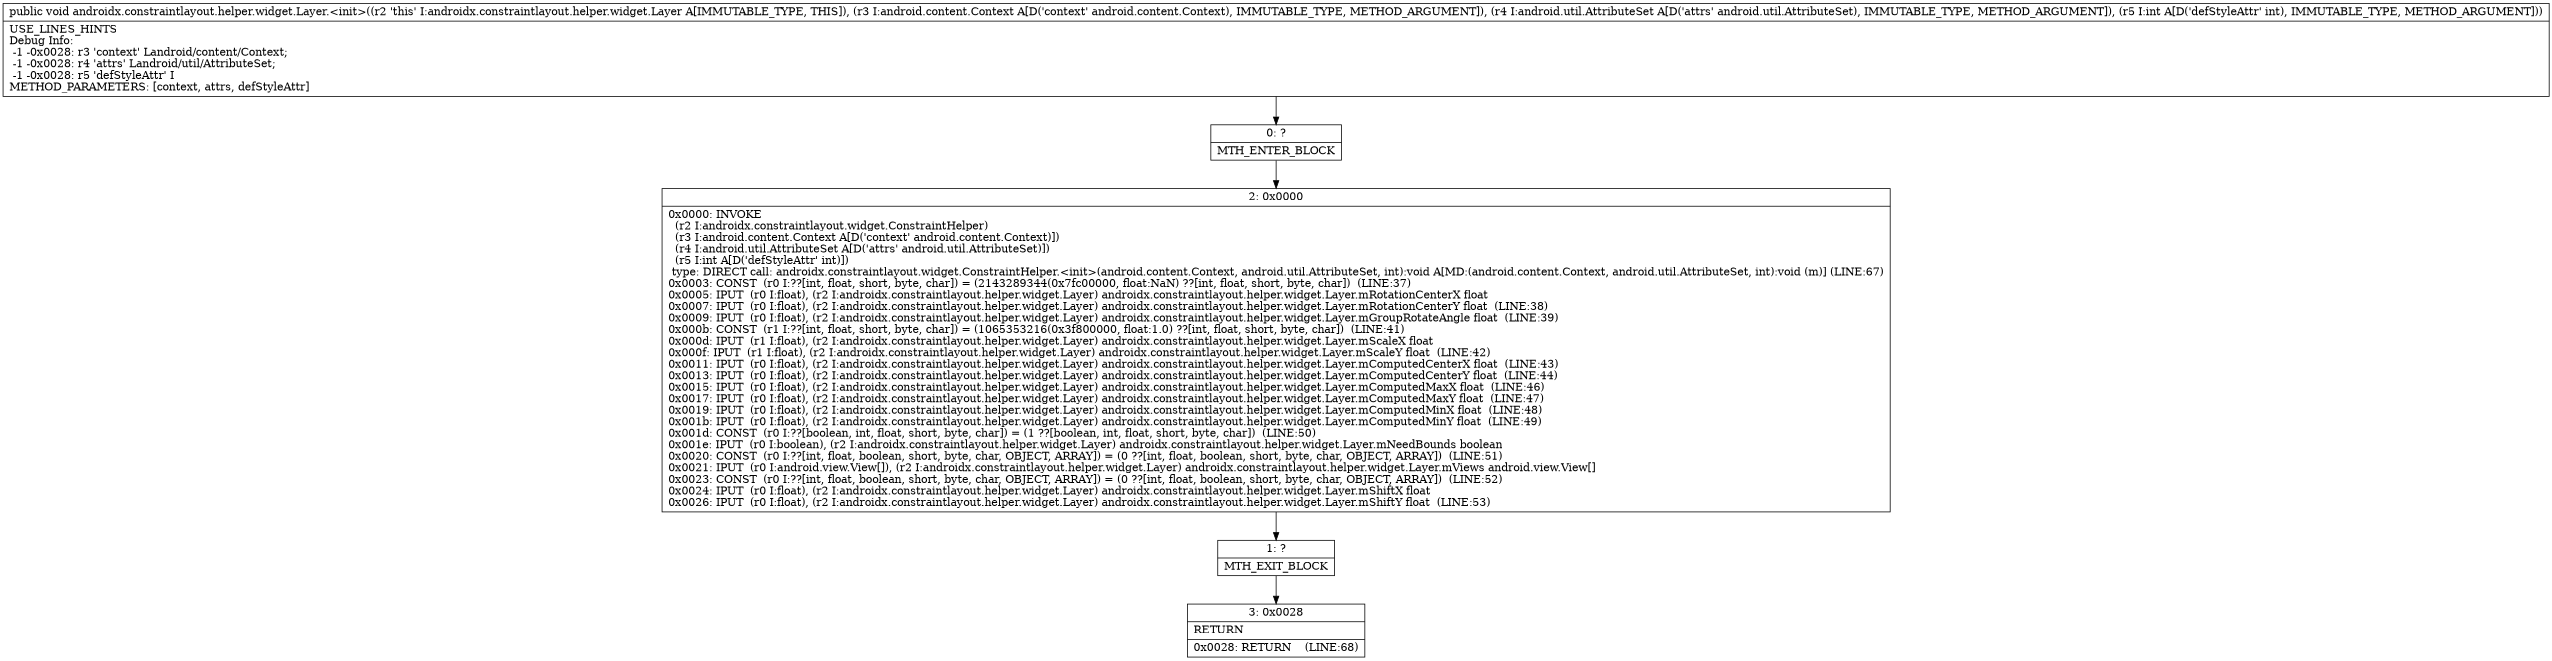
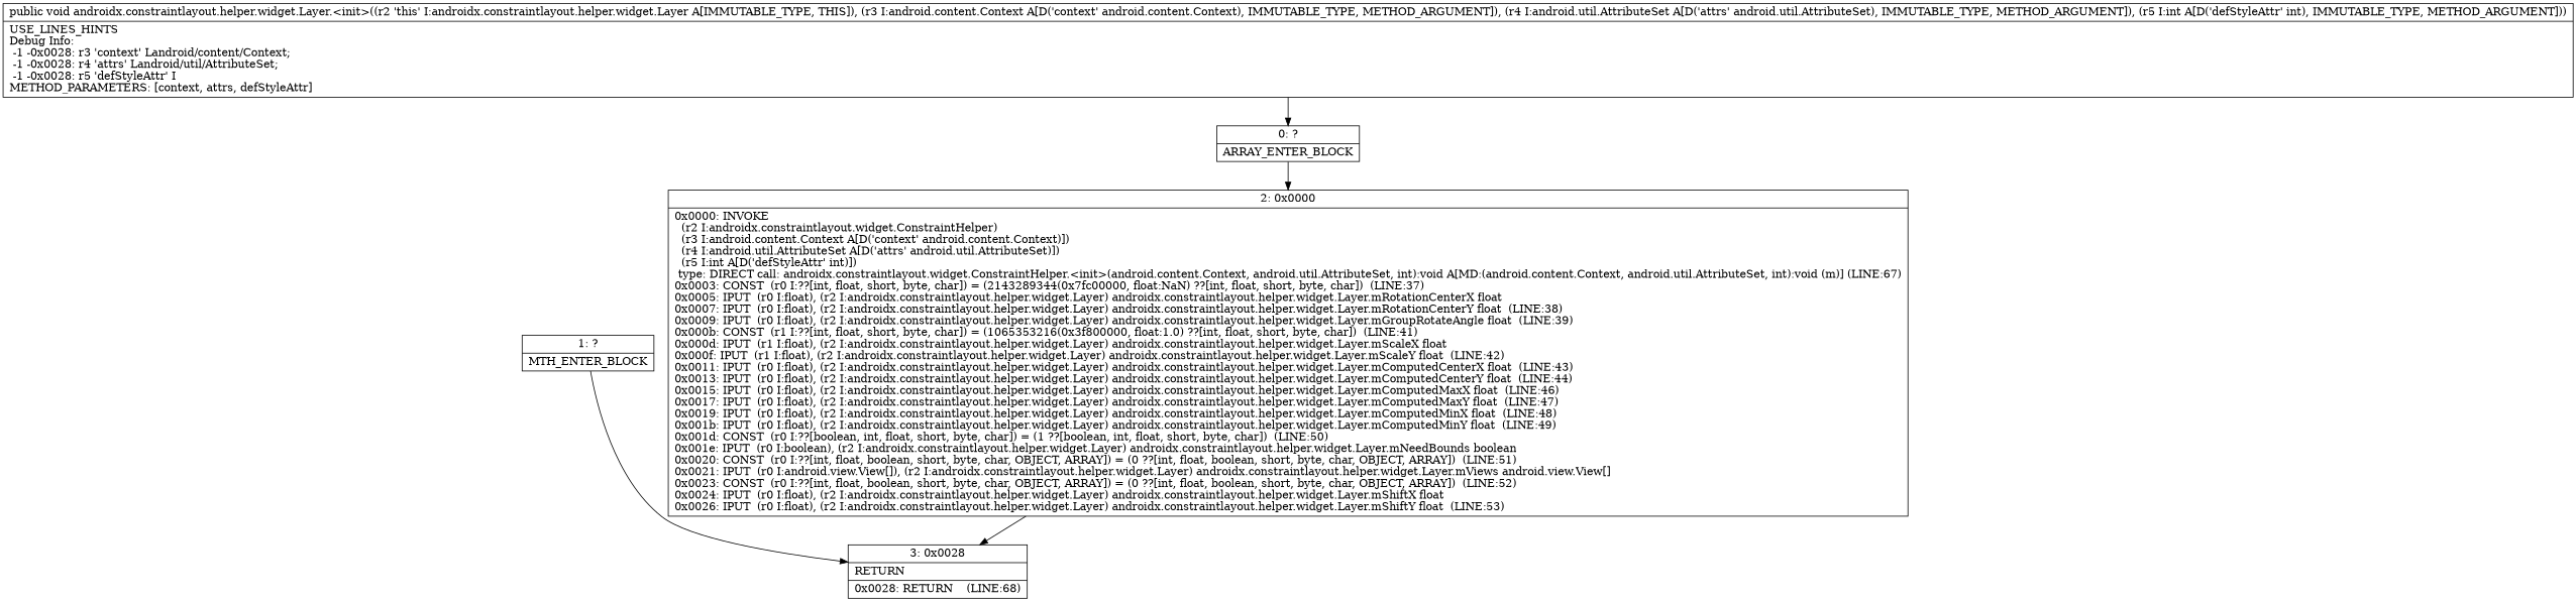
  digraph {
    node [shape=record]
-   n1 [label="{0\:\ ?|MTH_ENTER_BLOCK\l}"]
+   n1 [label="{0\:\ ?|ARRAY_ENTER_BLOCK\l}"]
    n2 [label="{2\:\ 0x0000|0x0000: INVOKE  \l  (r2 I:androidx.constraintlayout.widget.ConstraintHelper)\l  (r3 I:android.content.Context A[D('context' android.content.Context)])\l  (r4 I:android.util.AttributeSet A[D('attrs' android.util.AttributeSet)])\l  (r5 I:int A[D('defStyleAttr' int)])\l type: DIRECT call: androidx.constraintlayout.widget.ConstraintHelper.\<init\>(android.content.Context, android.util.AttributeSet, int):void A[MD:(android.content.Context, android.util.AttributeSet, int):void (m)] (LINE:67)\l0x0003: CONST  (r0 I:??[int, float, short, byte, char]) = (2143289344(0x7fc00000, float:NaN) ??[int, float, short, byte, char])  (LINE:37)\l0x0005: IPUT  (r0 I:float), (r2 I:androidx.constraintlayout.helper.widget.Layer) androidx.constraintlayout.helper.widget.Layer.mRotationCenterX float \l0x0007: IPUT  (r0 I:float), (r2 I:androidx.constraintlayout.helper.widget.Layer) androidx.constraintlayout.helper.widget.Layer.mRotationCenterY float  (LINE:38)\l0x0009: IPUT  (r0 I:float), (r2 I:androidx.constraintlayout.helper.widget.Layer) androidx.constraintlayout.helper.widget.Layer.mGroupRotateAngle float  (LINE:39)\l0x000b: CONST  (r1 I:??[int, float, short, byte, char]) = (1065353216(0x3f800000, float:1.0) ??[int, float, short, byte, char])  (LINE:41)\l0x000d: IPUT  (r1 I:float), (r2 I:androidx.constraintlayout.helper.widget.Layer) androidx.constraintlayout.helper.widget.Layer.mScaleX float \l0x000f: IPUT  (r1 I:float), (r2 I:androidx.constraintlayout.helper.widget.Layer) androidx.constraintlayout.helper.widget.Layer.mScaleY float  (LINE:42)\l0x0011: IPUT  (r0 I:float), (r2 I:androidx.constraintlayout.helper.widget.Layer) androidx.constraintlayout.helper.widget.Layer.mComputedCenterX float  (LINE:43)\l0x0013: IPUT  (r0 I:float), (r2 I:androidx.constraintlayout.helper.widget.Layer) androidx.constraintlayout.helper.widget.Layer.mComputedCenterY float  (LINE:44)\l0x0015: IPUT  (r0 I:float), (r2 I:androidx.constraintlayout.helper.widget.Layer) androidx.constraintlayout.helper.widget.Layer.mComputedMaxX float  (LINE:46)\l0x0017: IPUT  (r0 I:float), (r2 I:androidx.constraintlayout.helper.widget.Layer) androidx.constraintlayout.helper.widget.Layer.mComputedMaxY float  (LINE:47)\l0x0019: IPUT  (r0 I:float), (r2 I:androidx.constraintlayout.helper.widget.Layer) androidx.constraintlayout.helper.widget.Layer.mComputedMinX float  (LINE:48)\l0x001b: IPUT  (r0 I:float), (r2 I:androidx.constraintlayout.helper.widget.Layer) androidx.constraintlayout.helper.widget.Layer.mComputedMinY float  (LINE:49)\l0x001d: CONST  (r0 I:??[boolean, int, float, short, byte, char]) = (1 ??[boolean, int, float, short, byte, char])  (LINE:50)\l0x001e: IPUT  (r0 I:boolean), (r2 I:androidx.constraintlayout.helper.widget.Layer) androidx.constraintlayout.helper.widget.Layer.mNeedBounds boolean \l0x0020: CONST  (r0 I:??[int, float, boolean, short, byte, char, OBJECT, ARRAY]) = (0 ??[int, float, boolean, short, byte, char, OBJECT, ARRAY])  (LINE:51)\l0x0021: IPUT  (r0 I:android.view.View[]), (r2 I:androidx.constraintlayout.helper.widget.Layer) androidx.constraintlayout.helper.widget.Layer.mViews android.view.View[] \l0x0023: CONST  (r0 I:??[int, float, boolean, short, byte, char, OBJECT, ARRAY]) = (0 ??[int, float, boolean, short, byte, char, OBJECT, ARRAY])  (LINE:52)\l0x0024: IPUT  (r0 I:float), (r2 I:androidx.constraintlayout.helper.widget.Layer) androidx.constraintlayout.helper.widget.Layer.mShiftX float \l0x0026: IPUT  (r0 I:float), (r2 I:androidx.constraintlayout.helper.widget.Layer) androidx.constraintlayout.helper.widget.Layer.mShiftY float  (LINE:53)\l}"]
    n3 [label="{3\:\ 0x0028|RETURN\l|0x0028: RETURN    (LINE:68)\l}"]
-   n4 [label="{1\:\ ?|MTH_EXIT_BLOCK\l}"]
+   n4 [label="{1\:\ ?|MTH_ENTER_BLOCK\l}"]
    n5 [label="{public void androidx.constraintlayout.helper.widget.Layer.\<init\>((r2 'this' I:androidx.constraintlayout.helper.widget.Layer A[IMMUTABLE_TYPE, THIS]), (r3 I:android.content.Context A[D('context' android.content.Context), IMMUTABLE_TYPE, METHOD_ARGUMENT]), (r4 I:android.util.AttributeSet A[D('attrs' android.util.AttributeSet), IMMUTABLE_TYPE, METHOD_ARGUMENT]), (r5 I:int A[D('defStyleAttr' int), IMMUTABLE_TYPE, METHOD_ARGUMENT]))  | USE_LINES_HINTS\lDebug Info:\l  \-1 \-0x0028: r3 'context' Landroid\/content\/Context;\l  \-1 \-0x0028: r4 'attrs' Landroid\/util\/AttributeSet;\l  \-1 \-0x0028: r5 'defStyleAttr' I\lMETHOD_PARAMETERS: [context, attrs, defStyleAttr]\l}"]
    n1 -> n2
-   n2 -> n4
+   n2 -> n3
    n4 -> n3
    n5 -> n1
  }
